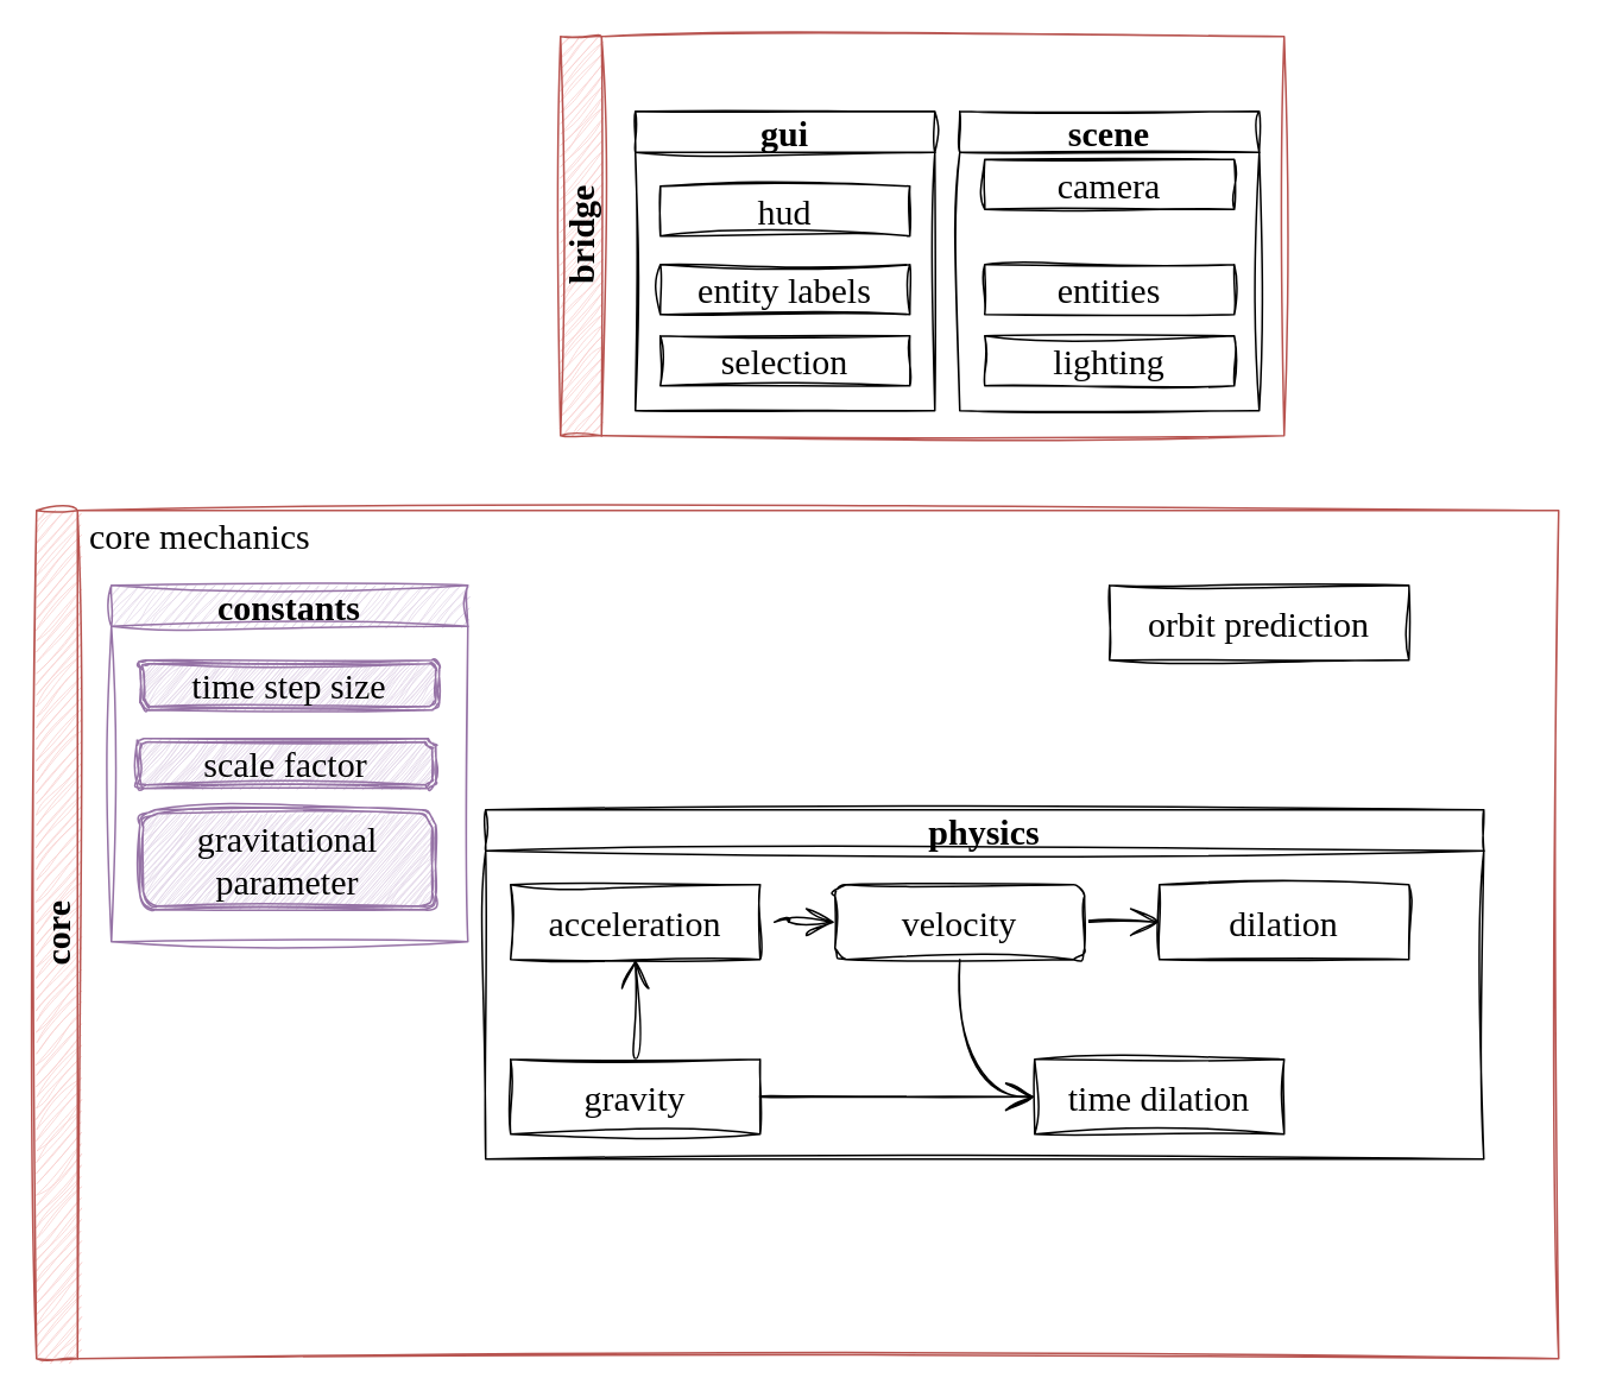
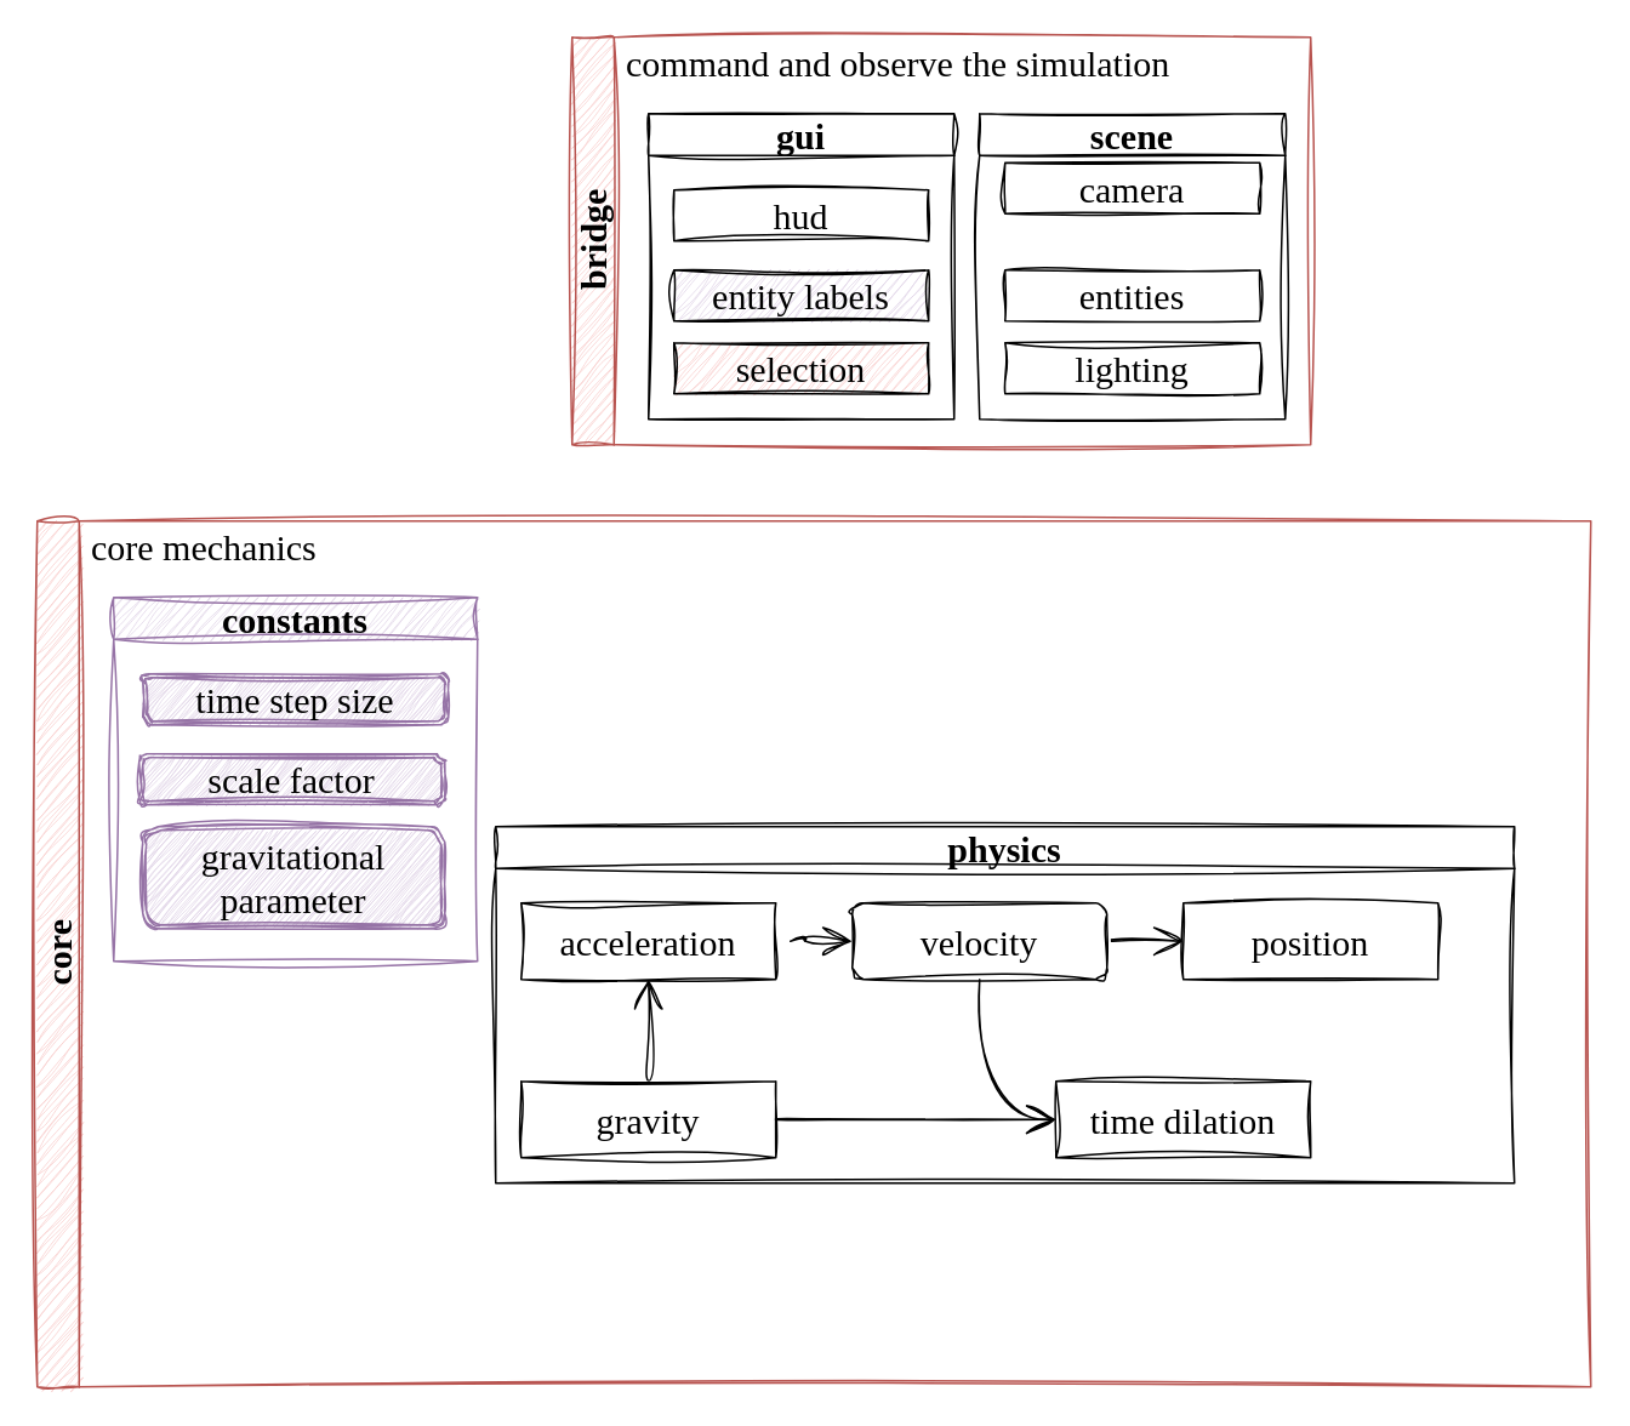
  <mxCell id="0" />
  <mxCell id="1" parent="0" />
  <mxCell id="2" value="core" style="swimlane;horizontal=0;whiteSpace=wrap;html=1;sketch=1;hachureGap=4;jiggle=2;curveFitting=1;fontFamily=Architects Daughter;fontSource=https%3A%2F%2Ffonts.googleapis.com%2Fcss%3Ffamily%3DArchitects%2BDaughter;fontSize=20;fillColor=#f8cecc;strokeColor=#b85450;" parent="1" vertex="1"><mxGeometry x="20" y="286" width="854" height="476" as="geometry" /></mxCell>
  <mxCell id="3" value="core mechanics" style="text;html=1;strokeColor=none;fillColor=none;align=left;verticalAlign=middle;whiteSpace=wrap;rounded=0;sketch=1;hachureGap=4;jiggle=2;curveFitting=1;fontFamily=Architects Daughter;fontSource=https%3A%2F%2Ffonts.googleapis.com%2Fcss%3Ffamily%3DArchitects%2BDaughter;fontSize=20;" parent="2" vertex="1"><mxGeometry x="28" width="168" height="28" as="geometry" /></mxCell>
  <mxCell id="4" value="physics" style="swimlane;whiteSpace=wrap;html=1;sketch=1;hachureGap=4;jiggle=2;curveFitting=1;fontFamily=Architects Daughter;fontSource=https%3A%2F%2Ffonts.googleapis.com%2Fcss%3Ffamily%3DArchitects%2BDaughter;fontSize=20;" parent="2" vertex="1"><mxGeometry x="252" y="168" width="560" height="196" as="geometry" /></mxCell>
  <mxCell id="5" style="edgeStyle=orthogonalEdgeStyle;curved=1;rounded=0;sketch=1;hachureGap=4;jiggle=2;curveFitting=1;orthogonalLoop=1;jettySize=auto;html=1;entryX=0;entryY=0.5;entryDx=0;entryDy=0;fontFamily=Architects Daughter;fontSource=https%3A%2F%2Ffonts.googleapis.com%2Fcss%3Ffamily%3DArchitects%2BDaughter;fontSize=16;endArrow=open;startSize=14;endSize=14;sourcePerimeterSpacing=8;targetPerimeterSpacing=8;" parent="4" source="6" target="10" edge="1"><mxGeometry relative="1" as="geometry" /></mxCell>
  <mxCell id="6" value="acceleration" style="rounded=0;whiteSpace=wrap;html=1;sketch=1;hachureGap=4;jiggle=2;curveFitting=1;fontFamily=Architects Daughter;fontSource=https%3A%2F%2Ffonts.googleapis.com%2Fcss%3Ffamily%3DArchitects%2BDaughter;fontSize=20;" parent="4" vertex="1"><mxGeometry x="14" y="42" width="140" height="42" as="geometry" /></mxCell>
- <mxCell id="7" value="dilation" style="rounded=0;whiteSpace=wrap;html=1;sketch=1;hachureGap=4;jiggle=2;curveFitting=1;fontFamily=Architects Daughter;fontSource=https%3A%2F%2Ffonts.googleapis.com%2Fcss%3Ffamily%3DArchitects%2BDaughter;fontSize=20;" parent="4" vertex="1"><mxGeometry x="378" y="42" width="140" height="42" as="geometry" /></mxCell>
+ <mxCell id="7" value="position" style="rounded=0;whiteSpace=wrap;html=1;sketch=1;hachureGap=4;jiggle=2;curveFitting=1;fontFamily=Architects Daughter;fontSource=https%3A%2F%2Ffonts.googleapis.com%2Fcss%3Ffamily%3DArchitects%2BDaughter;fontSize=20;" parent="4" vertex="1"><mxGeometry x="378" y="42" width="140" height="42" as="geometry" /></mxCell>
  <mxCell id="8" style="edgeStyle=orthogonalEdgeStyle;curved=1;rounded=0;sketch=1;hachureGap=4;jiggle=2;curveFitting=1;orthogonalLoop=1;jettySize=auto;html=1;exitX=1;exitY=0.5;exitDx=0;exitDy=0;entryX=0;entryY=0.5;entryDx=0;entryDy=0;fontFamily=Architects Daughter;fontSource=https%3A%2F%2Ffonts.googleapis.com%2Fcss%3Ffamily%3DArchitects%2BDaughter;fontSize=16;endArrow=open;startSize=14;endSize=14;sourcePerimeterSpacing=8;targetPerimeterSpacing=8;" parent="4" source="10" target="7" edge="1"><mxGeometry relative="1" as="geometry" /></mxCell>
  <mxCell id="9" style="edgeStyle=orthogonalEdgeStyle;curved=1;rounded=0;sketch=1;hachureGap=4;jiggle=2;curveFitting=1;orthogonalLoop=1;jettySize=auto;html=1;exitX=0.5;exitY=1;exitDx=0;exitDy=0;entryX=0;entryY=0.5;entryDx=0;entryDy=0;fontFamily=Architects Daughter;fontSource=https%3A%2F%2Ffonts.googleapis.com%2Fcss%3Ffamily%3DArchitects%2BDaughter;fontSize=16;endArrow=open;startSize=14;endSize=14;sourcePerimeterSpacing=8;targetPerimeterSpacing=8;" parent="4" source="10" target="13" edge="1"><mxGeometry relative="1" as="geometry" /></mxCell>
  <mxCell id="10" value="velocity" style="whiteSpace=wrap;html=1;sketch=1;hachureGap=4;jiggle=2;curveFitting=1;fontFamily=Architects Daughter;fontSource=https%3A%2F%2Ffonts.googleapis.com%2Fcss%3Ffamily%3DArchitects%2BDaughter;fontSize=20;rounded=1;" parent="4" vertex="1"><mxGeometry x="196" y="42" width="140" height="42" as="geometry" /></mxCell>
  <mxCell id="11" style="edgeStyle=orthogonalEdgeStyle;curved=1;rounded=0;sketch=1;hachureGap=4;jiggle=2;curveFitting=1;orthogonalLoop=1;jettySize=auto;html=1;exitX=0.5;exitY=0;exitDx=0;exitDy=0;entryX=0.5;entryY=1;entryDx=0;entryDy=0;fontFamily=Architects Daughter;fontSource=https%3A%2F%2Ffonts.googleapis.com%2Fcss%3Ffamily%3DArchitects%2BDaughter;fontSize=16;endArrow=open;startSize=14;endSize=14;sourcePerimeterSpacing=8;targetPerimeterSpacing=8;" parent="4" source="12" target="6" edge="1"><mxGeometry relative="1" as="geometry" /></mxCell>
  <mxCell id="12" value="gravity" style="rounded=0;whiteSpace=wrap;html=1;sketch=1;hachureGap=4;jiggle=2;curveFitting=1;fontFamily=Architects Daughter;fontSource=https%3A%2F%2Ffonts.googleapis.com%2Fcss%3Ffamily%3DArchitects%2BDaughter;fontSize=20;" parent="4" vertex="1"><mxGeometry x="14" y="140" width="140" height="42" as="geometry" /></mxCell>
  <mxCell id="13" value="time dilation" style="rounded=0;whiteSpace=wrap;html=1;sketch=1;hachureGap=4;jiggle=2;curveFitting=1;fontFamily=Architects Daughter;fontSource=https%3A%2F%2Ffonts.googleapis.com%2Fcss%3Ffamily%3DArchitects%2BDaughter;fontSize=20;" parent="4" vertex="1"><mxGeometry x="308" y="140" width="140" height="42" as="geometry" /></mxCell>
  <mxCell id="14" style="edgeStyle=orthogonalEdgeStyle;curved=1;rounded=0;sketch=1;hachureGap=4;jiggle=2;curveFitting=1;orthogonalLoop=1;jettySize=auto;html=1;exitX=1;exitY=0.5;exitDx=0;exitDy=0;fontFamily=Architects Daughter;fontSource=https%3A%2F%2Ffonts.googleapis.com%2Fcss%3Ffamily%3DArchitects%2BDaughter;fontSize=16;endArrow=open;startSize=14;endSize=14;sourcePerimeterSpacing=8;targetPerimeterSpacing=8;entryX=0;entryY=0.5;entryDx=0;entryDy=0;" parent="4" source="12" target="13" edge="1"><mxGeometry relative="1" as="geometry"><mxPoint x="196" y="196" as="targetPoint" /></mxGeometry></mxCell>
  <mxCell id="15" value="constants" style="swimlane;whiteSpace=wrap;html=1;sketch=1;hachureGap=4;jiggle=2;curveFitting=1;fontFamily=Architects Daughter;fontSource=https%3A%2F%2Ffonts.googleapis.com%2Fcss%3Ffamily%3DArchitects%2BDaughter;fontSize=20;fillColor=#e1d5e7;strokeColor=#9673a6;" parent="2" vertex="1"><mxGeometry x="42" y="42" width="200" height="200" as="geometry" /></mxCell>
  <mxCell id="16" value="time step size" style="shape=ext;double=1;rounded=1;whiteSpace=wrap;html=1;sketch=1;hachureGap=4;jiggle=2;curveFitting=1;fontFamily=Architects Daughter;fontSource=https%3A%2F%2Ffonts.googleapis.com%2Fcss%3Ffamily%3DArchitects%2BDaughter;fontSize=20;fillColor=#e1d5e7;strokeColor=#9673a6;" parent="15" vertex="1"><mxGeometry x="16" y="42" width="168" height="28" as="geometry" /></mxCell>
  <mxCell id="17" value="scale factor" style="shape=ext;double=1;rounded=1;whiteSpace=wrap;html=1;sketch=1;hachureGap=4;jiggle=2;curveFitting=1;fontFamily=Architects Daughter;fontSource=https%3A%2F%2Ffonts.googleapis.com%2Fcss%3Ffamily%3DArchitects%2BDaughter;fontSize=20;fillColor=#e1d5e7;strokeColor=#9673a6;" parent="15" vertex="1"><mxGeometry x="14" y="86" width="168" height="28" as="geometry" /></mxCell>
  <mxCell id="18" value="gravitational parameter" style="shape=ext;double=1;rounded=1;whiteSpace=wrap;html=1;sketch=1;hachureGap=4;jiggle=2;curveFitting=1;fontFamily=Architects Daughter;fontSource=https%3A%2F%2Ffonts.googleapis.com%2Fcss%3Ffamily%3DArchitects%2BDaughter;fontSize=20;fillColor=#e1d5e7;strokeColor=#9673a6;" parent="15" vertex="1"><mxGeometry x="16" y="126" width="166" height="56" as="geometry" /></mxCell>
- <mxCell id="19" value="orbit prediction" style="rounded=0;whiteSpace=wrap;html=1;sketch=1;hachureGap=4;jiggle=2;curveFitting=1;fontFamily=Architects Daughter;fontSource=https%3A%2F%2Ffonts.googleapis.com%2Fcss%3Ffamily%3DArchitects%2BDaughter;fontSize=20;" parent="2" vertex="1"><mxGeometry x="602" y="42" width="168" height="42" as="geometry" /></mxCell>
  <mxCell id="20" value="bridge" style="swimlane;horizontal=0;whiteSpace=wrap;html=1;sketch=1;hachureGap=4;jiggle=2;curveFitting=1;fontFamily=Architects Daughter;fontSource=https%3A%2F%2Ffonts.googleapis.com%2Fcss%3Ffamily%3DArchitects%2BDaughter;fontSize=20;fillColor=#f8cecc;strokeColor=#b85450;" parent="1" vertex="1"><mxGeometry x="314" y="20" width="406" height="224" as="geometry" /></mxCell>
+ <mxCell id="21" value="command and observe the simulation" style="text;html=1;strokeColor=none;fillColor=none;align=left;verticalAlign=middle;whiteSpace=wrap;rounded=0;sketch=1;hachureGap=4;jiggle=2;curveFitting=1;fontFamily=Architects Daughter;fontSource=https%3A%2F%2Ffonts.googleapis.com%2Fcss%3Ffamily%3DArchitects%2BDaughter;fontSize=20;" parent="20" vertex="1"><mxGeometry x="28" width="350" height="28" as="geometry" /></mxCell>
  <mxCell id="22" value="gui" style="swimlane;whiteSpace=wrap;html=1;sketch=1;hachureGap=4;jiggle=2;curveFitting=1;fontFamily=Architects Daughter;fontSource=https%3A%2F%2Ffonts.googleapis.com%2Fcss%3Ffamily%3DArchitects%2BDaughter;fontSize=20;" parent="20" vertex="1"><mxGeometry x="42" y="42" width="168" height="168" as="geometry" /></mxCell>
  <mxCell id="23" value="hud" style="rounded=0;whiteSpace=wrap;html=1;sketch=1;hachureGap=4;jiggle=2;curveFitting=1;fontFamily=Architects Daughter;fontSource=https%3A%2F%2Ffonts.googleapis.com%2Fcss%3Ffamily%3DArchitects%2BDaughter;fontSize=20;" parent="22" vertex="1"><mxGeometry x="14" y="42" width="140" height="28" as="geometry" /></mxCell>
- <mxCell id="24" value="entity labels" style="rounded=0;whiteSpace=wrap;html=1;sketch=1;hachureGap=4;jiggle=2;curveFitting=1;fontFamily=Architects Daughter;fontSource=https%3A%2F%2Ffonts.googleapis.com%2Fcss%3Ffamily%3DArchitects%2BDaughter;fontSize=20;" parent="22" vertex="1"><mxGeometry x="14" y="86" width="140" height="28" as="geometry" /></mxCell>
- <mxCell id="25" value="selection" style="rounded=0;whiteSpace=wrap;html=1;sketch=1;hachureGap=4;jiggle=2;curveFitting=1;fontFamily=Architects Daughter;fontSource=https%3A%2F%2Ffonts.googleapis.com%2Fcss%3Ffamily%3DArchitects%2BDaughter;fontSize=20;" parent="22" vertex="1"><mxGeometry x="14" y="126" width="140" height="28" as="geometry" /></mxCell>
+ <mxCell id="24" value="entity labels" style="rounded=0;whiteSpace=wrap;html=1;sketch=1;hachureGap=4;jiggle=2;curveFitting=1;fontFamily=Architects Daughter;fontSource=https%3A%2F%2Ffonts.googleapis.com%2Fcss%3Ffamily%3DArchitects%2BDaughter;fontSize=20;fillColor=#e1d5e7;" parent="22" vertex="1"><mxGeometry x="14" y="86" width="140" height="28" as="geometry" /></mxCell>
+ <mxCell id="25" value="selection" style="rounded=0;whiteSpace=wrap;html=1;sketch=1;hachureGap=4;jiggle=2;curveFitting=1;fontFamily=Architects Daughter;fontSource=https%3A%2F%2Ffonts.googleapis.com%2Fcss%3Ffamily%3DArchitects%2BDaughter;fontSize=20;fillColor=#f8cecc;" parent="22" vertex="1"><mxGeometry x="14" y="126" width="140" height="28" as="geometry" /></mxCell>
  <mxCell id="26" value="scene" style="swimlane;whiteSpace=wrap;html=1;sketch=1;hachureGap=4;jiggle=2;curveFitting=1;fontFamily=Architects Daughter;fontSource=https%3A%2F%2Ffonts.googleapis.com%2Fcss%3Ffamily%3DArchitects%2BDaughter;fontSize=20;" parent="20" vertex="1"><mxGeometry x="224" y="42" width="168" height="168" as="geometry" /></mxCell>
  <mxCell id="27" value="camera" style="rounded=0;whiteSpace=wrap;html=1;sketch=1;hachureGap=4;jiggle=2;curveFitting=1;fontFamily=Architects Daughter;fontSource=https%3A%2F%2Ffonts.googleapis.com%2Fcss%3Ffamily%3DArchitects%2BDaughter;fontSize=20;" parent="26" vertex="1"><mxGeometry x="14" y="27" width="140" height="28" as="geometry" /></mxCell>
  <mxCell id="28" value="entities" style="rounded=0;whiteSpace=wrap;html=1;sketch=1;hachureGap=4;jiggle=2;curveFitting=1;fontFamily=Architects Daughter;fontSource=https%3A%2F%2Ffonts.googleapis.com%2Fcss%3Ffamily%3DArchitects%2BDaughter;fontSize=20;" parent="26" vertex="1"><mxGeometry x="14" y="86" width="140" height="28" as="geometry" /></mxCell>
  <mxCell id="29" value="lighting" style="rounded=0;whiteSpace=wrap;html=1;sketch=1;hachureGap=4;jiggle=2;curveFitting=1;fontFamily=Architects Daughter;fontSource=https%3A%2F%2Ffonts.googleapis.com%2Fcss%3Ffamily%3DArchitects%2BDaughter;fontSize=20;" parent="26" vertex="1"><mxGeometry x="14" y="126" width="140" height="28" as="geometry" /></mxCell>
